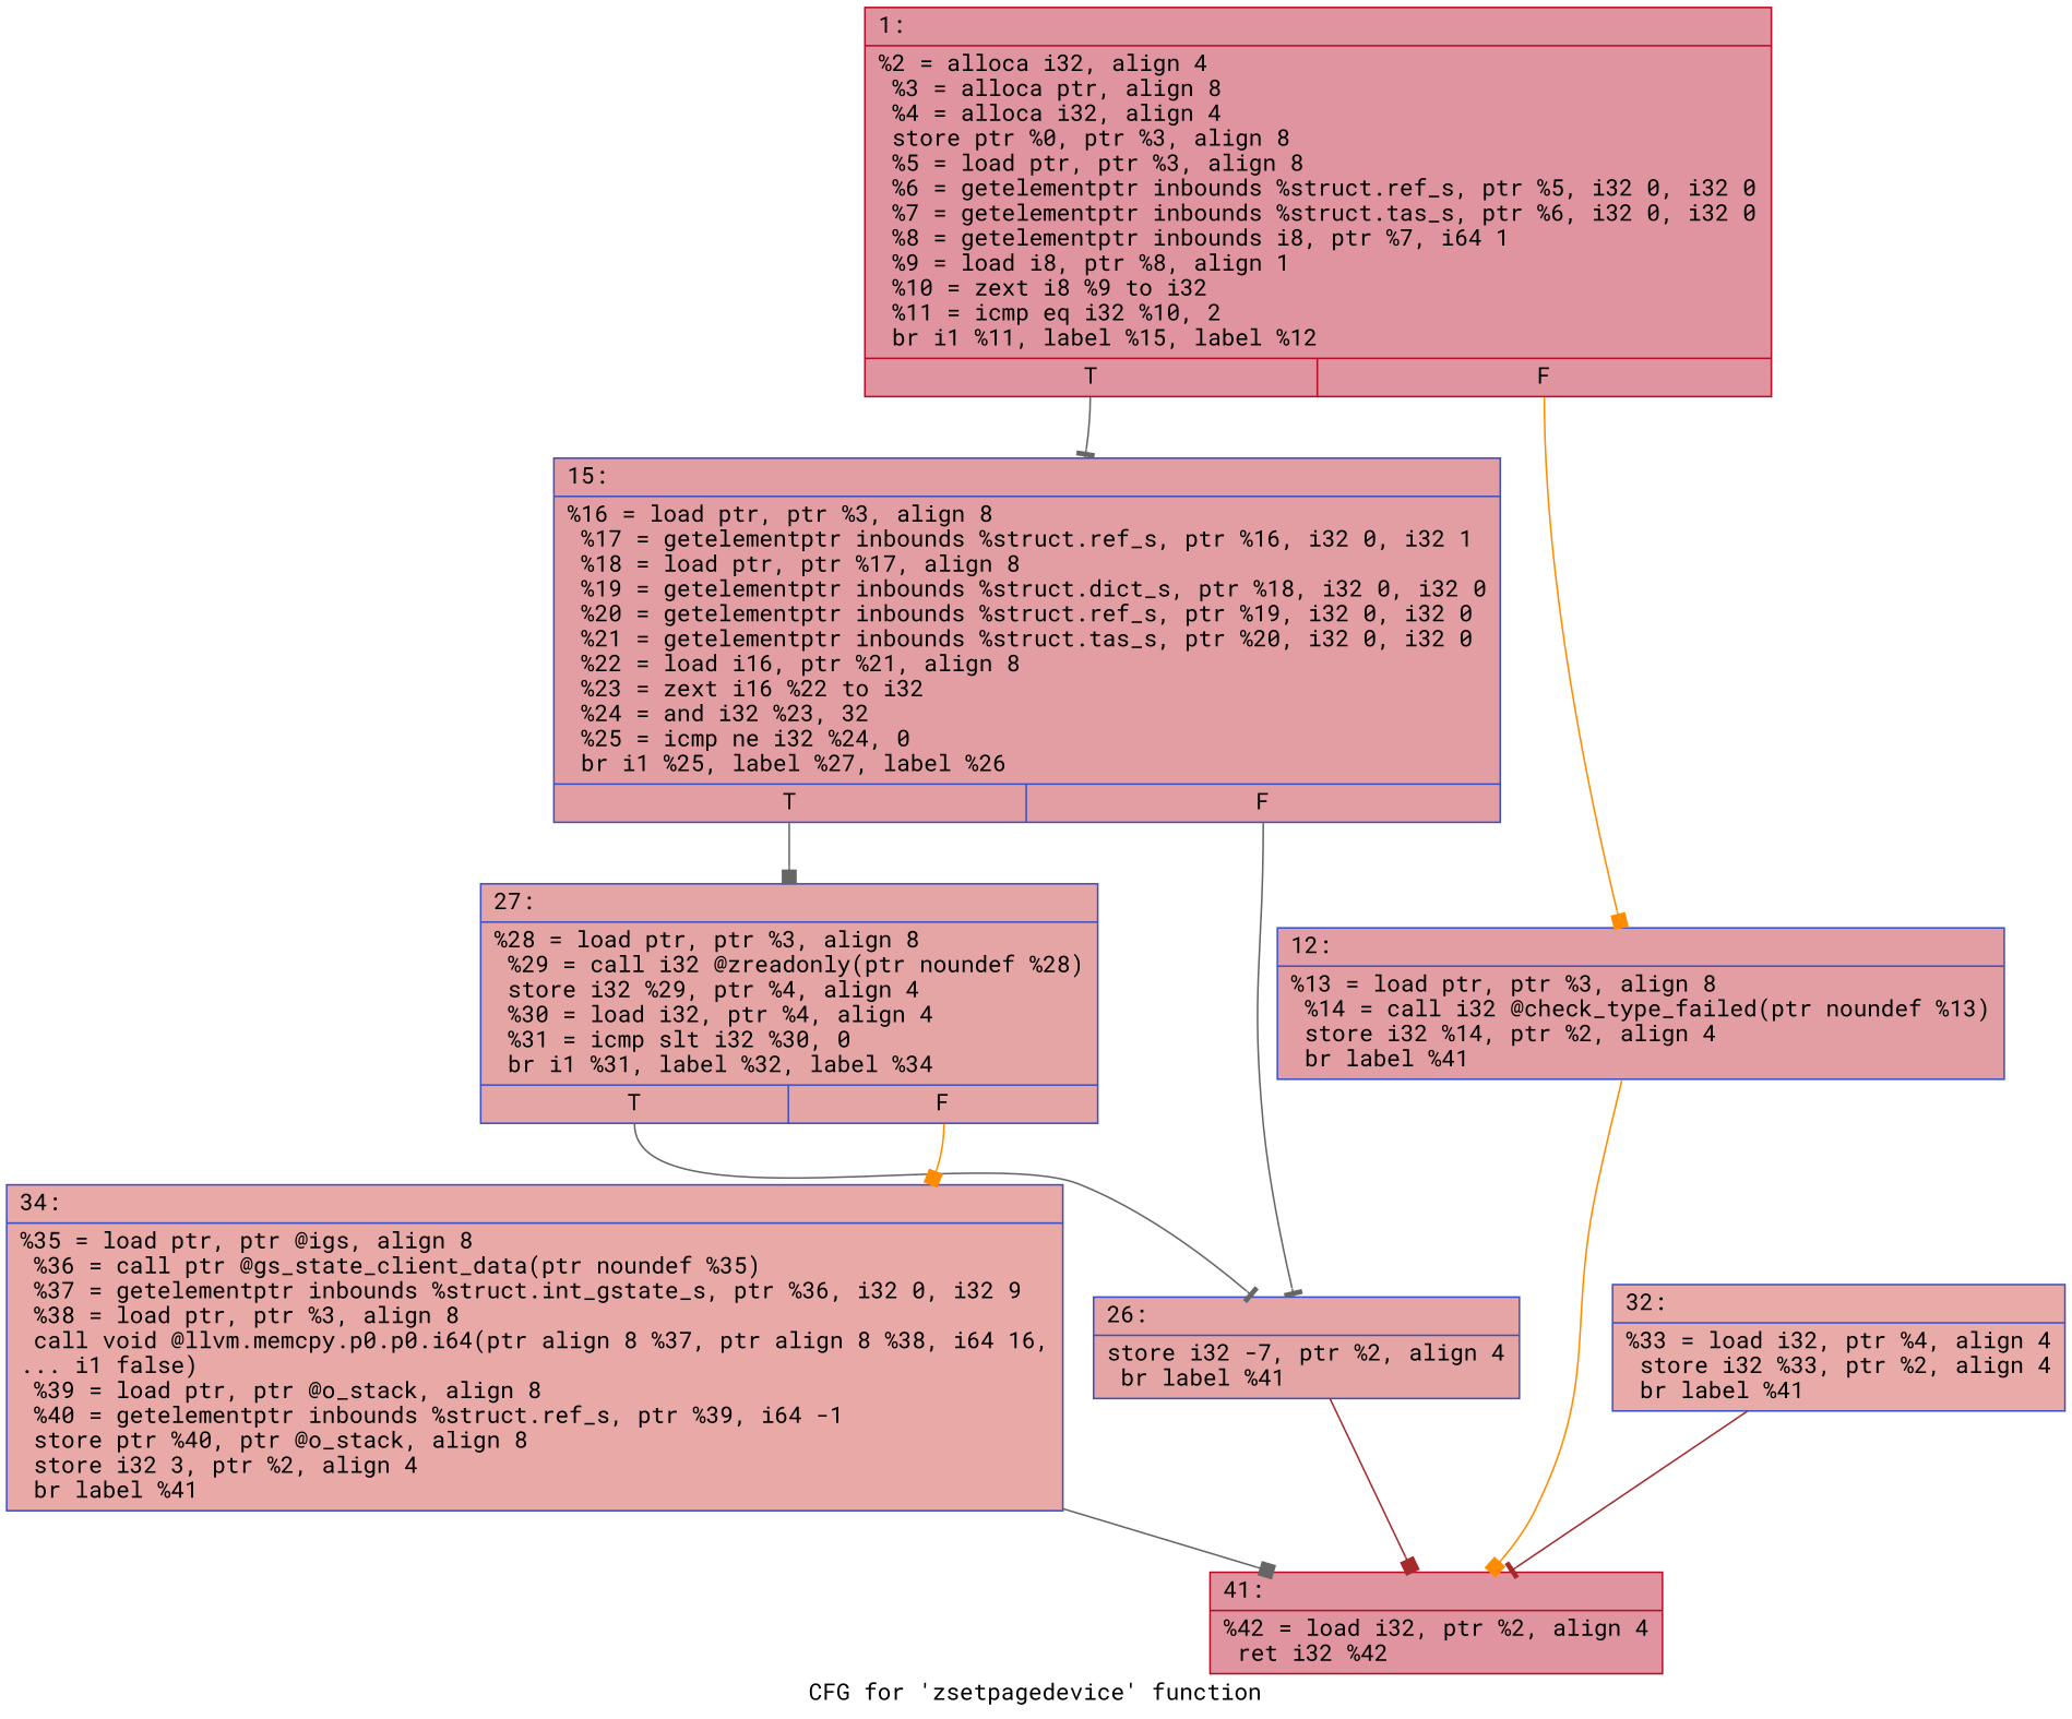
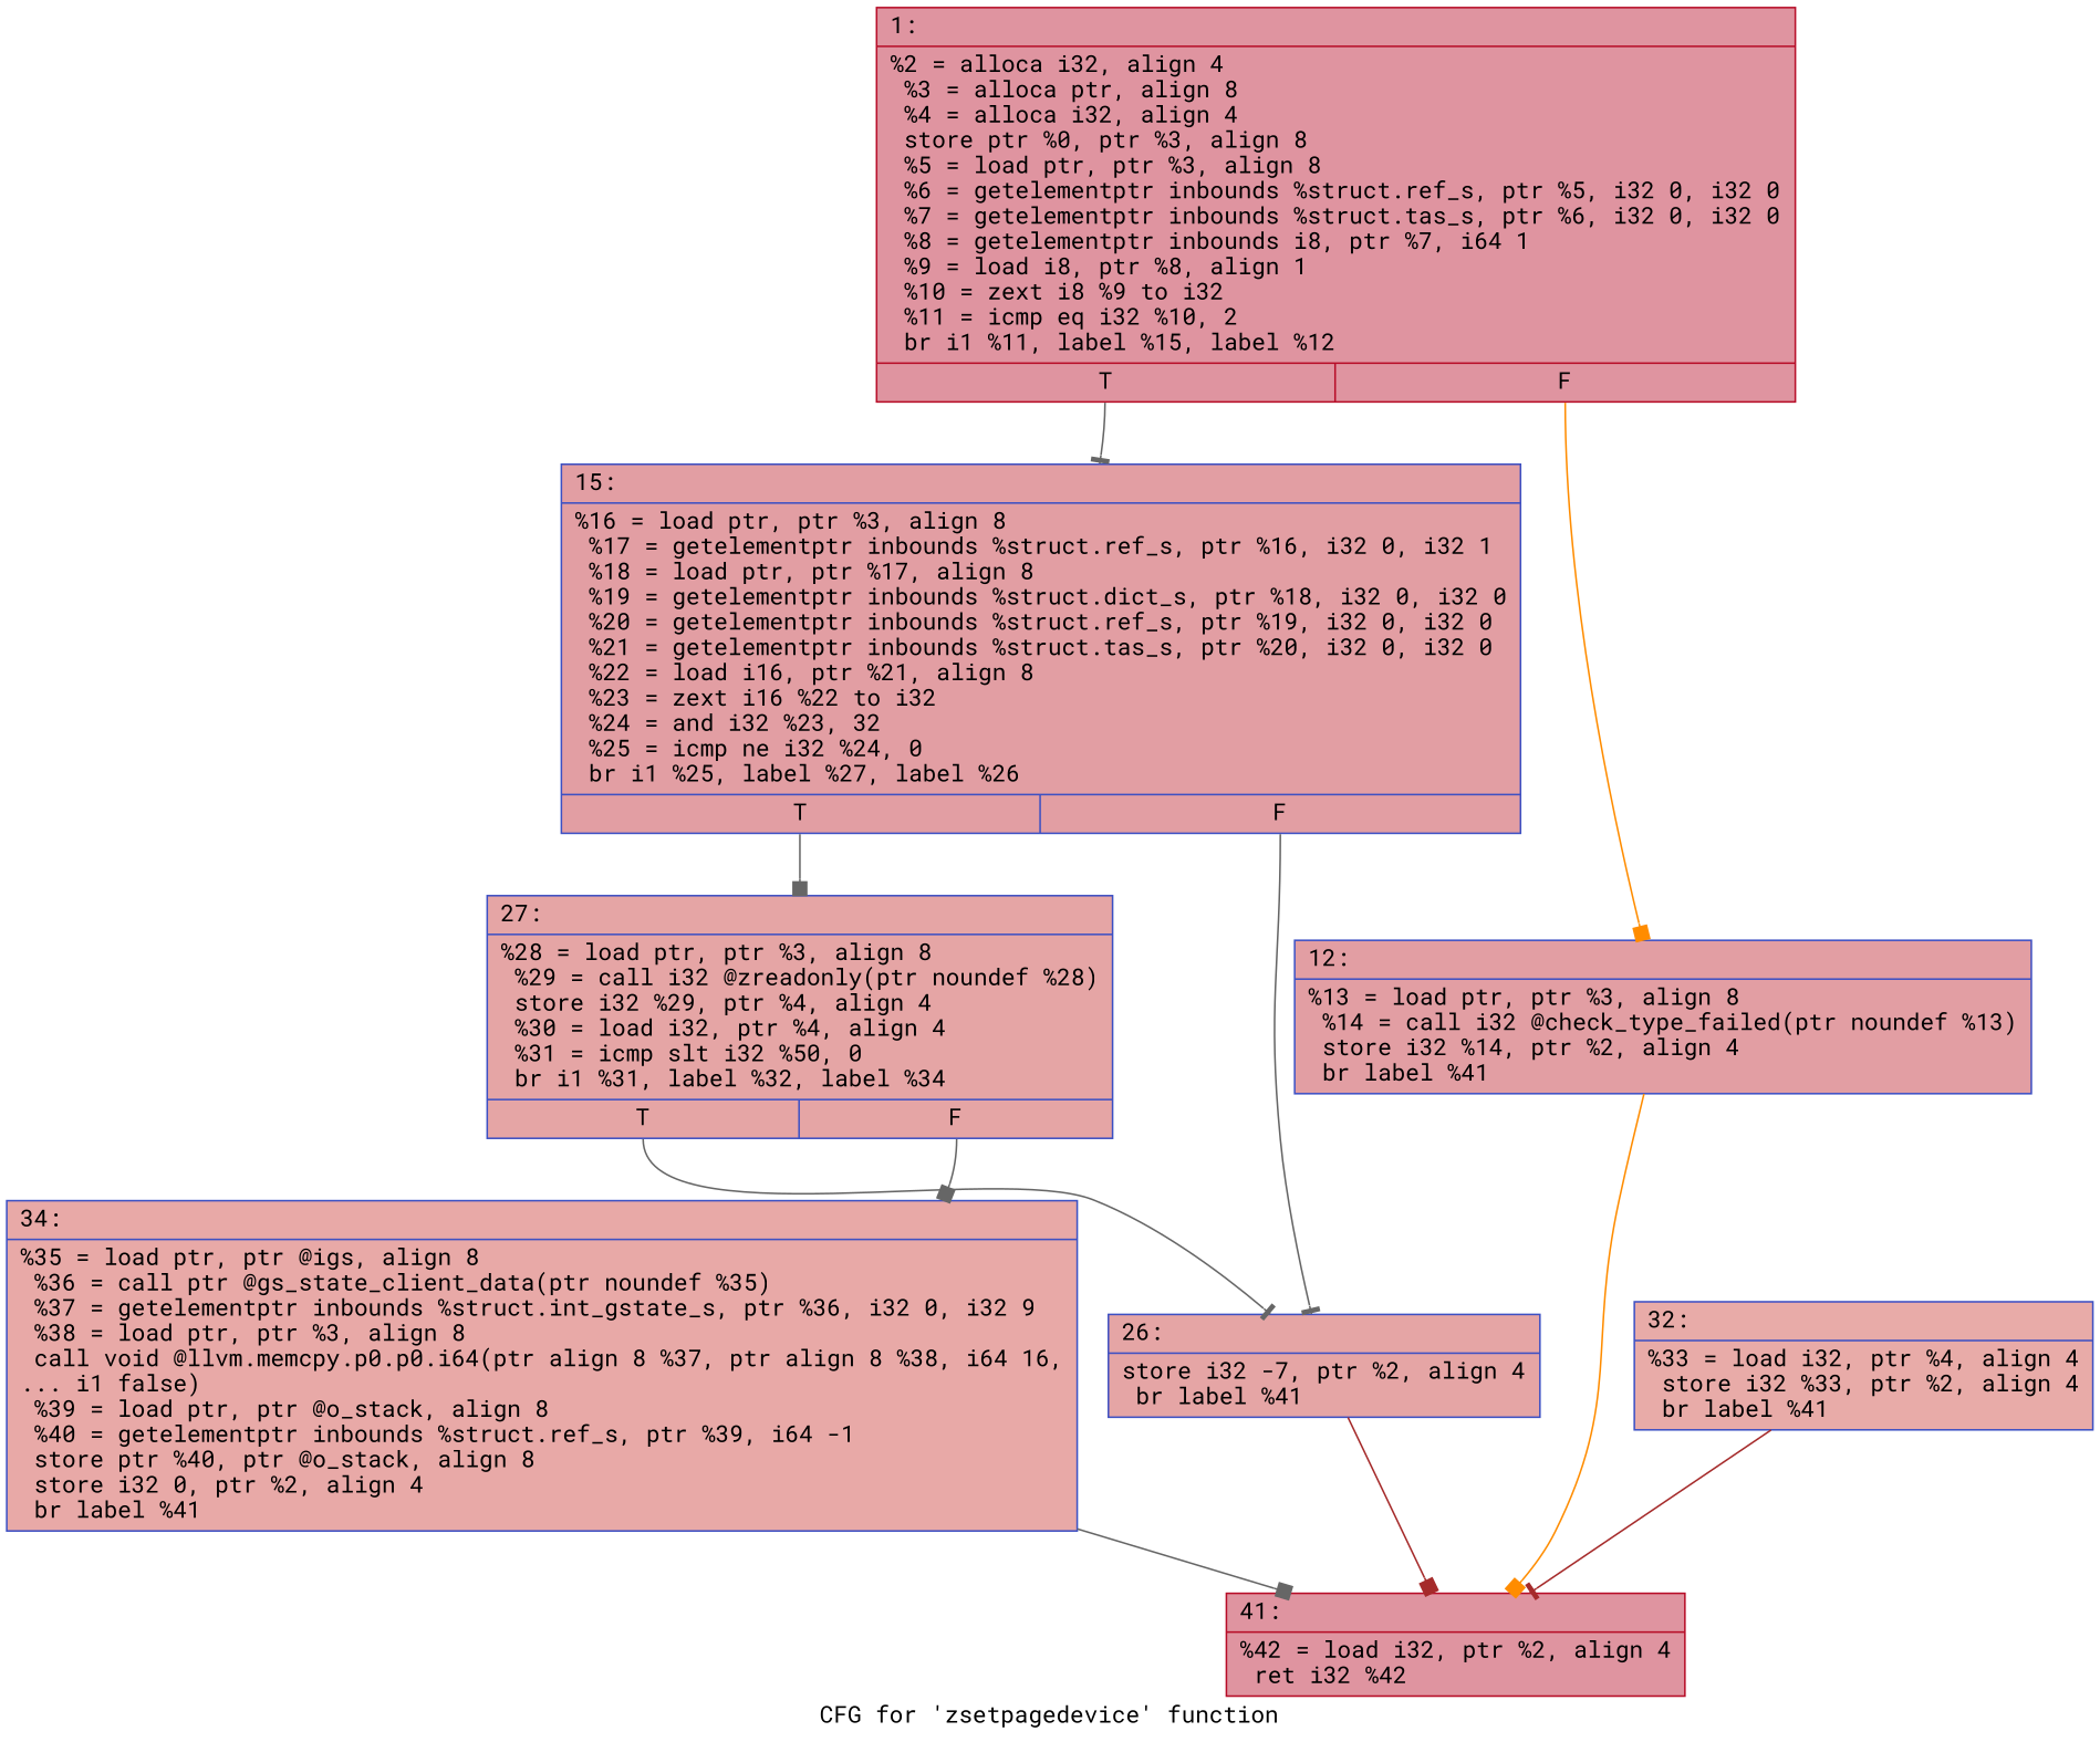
  digraph {
    fontname="Roboto Mono"
    label="CFG for 'zsetpagedevice' function"
    node [color="#3d50c3ff" fillcolor="#b70d2870" fontname="Roboto Mono" shape=record style=filled]
    edge [arrowhead=box color=gray40 fontname="Roboto Mono"]
    n1 [color="#b70d28ff" label="{1:\l|  %2 = alloca i32, align 4\l  %3 = alloca ptr, align 8\l  %4 = alloca i32, align 4\l  store ptr %0, ptr %3, align 8\l  %5 = load ptr, ptr %3, align 8\l  %6 = getelementptr inbounds %struct.ref_s, ptr %5, i32 0, i32 0\l  %7 = getelementptr inbounds %struct.tas_s, ptr %6, i32 0, i32 0\l  %8 = getelementptr inbounds i8, ptr %7, i64 1\l  %9 = load i8, ptr %8, align 1\l  %10 = zext i8 %9 to i32\l  %11 = icmp eq i32 %10, 2\l  br i1 %11, label %15, label %12\l|{<s0>T|<s1>F}}"]
    n2 [fillcolor="#be242e70" label="{15:\l|  %16 = load ptr, ptr %3, align 8\l  %17 = getelementptr inbounds %struct.ref_s, ptr %16, i32 0, i32 1\l  %18 = load ptr, ptr %17, align 8\l  %19 = getelementptr inbounds %struct.dict_s, ptr %18, i32 0, i32 0\l  %20 = getelementptr inbounds %struct.ref_s, ptr %19, i32 0, i32 0\l  %21 = getelementptr inbounds %struct.tas_s, ptr %20, i32 0, i32 0\l  %22 = load i16, ptr %21, align 8\l  %23 = zext i16 %22 to i32\l  %24 = and i32 %23, 32\l  %25 = icmp ne i32 %24, 0\l  br i1 %25, label %27, label %26\l|{<s0>T|<s1>F}}"]
    n3 [fillcolor="#be242e70" label="{12:\l|  %13 = load ptr, ptr %3, align 8\l  %14 = call i32 @check_type_failed(ptr noundef %13)\l  store i32 %14, ptr %2, align 4\l  br label %41\l}"]
-   n4 [fillcolor="#c5333470" label="{27:\l|  %28 = load ptr, ptr %3, align 8\l  %29 = call i32 @zreadonly(ptr noundef %28)\l  store i32 %29, ptr %4, align 4\l  %30 = load i32, ptr %4, align 4\l  %31 = icmp slt i32 %30, 0\l  br i1 %31, label %32, label %34\l|{<s0>T|<s1>F}}"]
+   n4 [fillcolor="#c5333470" label="{27:\l|  %28 = load ptr, ptr %3, align 8\l  %29 = call i32 @zreadonly(ptr noundef %28)\l  store i32 %29, ptr %4, align 4\l  %30 = load i32, ptr %4, align 4\l  %31 = icmp slt i32 %50, 0\l  br i1 %31, label %32, label %34\l|{<s0>T|<s1>F}}"]
    n5 [fillcolor="#c5333470" label="{26:\l|  store i32 -7, ptr %2, align 4\l  br label %41\l}"]
    n6 [color="#b70d28ff" label="{41:\l|  %42 = load i32, ptr %2, align 4\l  ret i32 %42\l}"]
-   n7 [fillcolor="#ca3b3770" label="{34:\l|  %35 = load ptr, ptr @igs, align 8\l  %36 = call ptr @gs_state_client_data(ptr noundef %35)\l  %37 = getelementptr inbounds %struct.int_gstate_s, ptr %36, i32 0, i32 9\l  %38 = load ptr, ptr %3, align 8\l  call void @llvm.memcpy.p0.p0.i64(ptr align 8 %37, ptr align 8 %38, i64 16,\l... i1 false)\l  %39 = load ptr, ptr @o_stack, align 8\l  %40 = getelementptr inbounds %struct.ref_s, ptr %39, i64 -1\l  store ptr %40, ptr @o_stack, align 8\l  store i32 3, ptr %2, align 4\l  br label %41\l}"]
+   n7 [fillcolor="#ca3b3770" label="{34:\l|  %35 = load ptr, ptr @igs, align 8\l  %36 = call ptr @gs_state_client_data(ptr noundef %35)\l  %37 = getelementptr inbounds %struct.int_gstate_s, ptr %36, i32 0, i32 9\l  %38 = load ptr, ptr %3, align 8\l  call void @llvm.memcpy.p0.p0.i64(ptr align 8 %37, ptr align 8 %38, i64 16,\l... i1 false)\l  %39 = load ptr, ptr @o_stack, align 8\l  %40 = getelementptr inbounds %struct.ref_s, ptr %39, i64 -1\l  store ptr %40, ptr @o_stack, align 8\l  store i32 0, ptr %2, align 4\l  br label %41\l}"]
    n8 [fillcolor="#cc403a70" label="{32:\l|  %33 = load i32, ptr %4, align 4\l  store i32 %33, ptr %2, align 4\l  br label %41\l}"]
    n1 -> n2 [arrowhead=tee tailport=s0]
    n1 -> n3 [color=darkorange tailport=s1]
    n2 -> n4 [tailport=s0]
    n2 -> n5 [arrowhead=tee tailport=s1]
    n3 -> n6 [color=darkorange]
    n4 -> n5 [arrowhead=tee tailport=s0]
-   n4 -> n7 [color=darkorange tailport=s1]
+   n4 -> n7 [tailport=s1]
    n5 -> n6 [color=brown]
    n7 -> n6
    n8 -> n6 [arrowhead=tee color=brown]
  }
